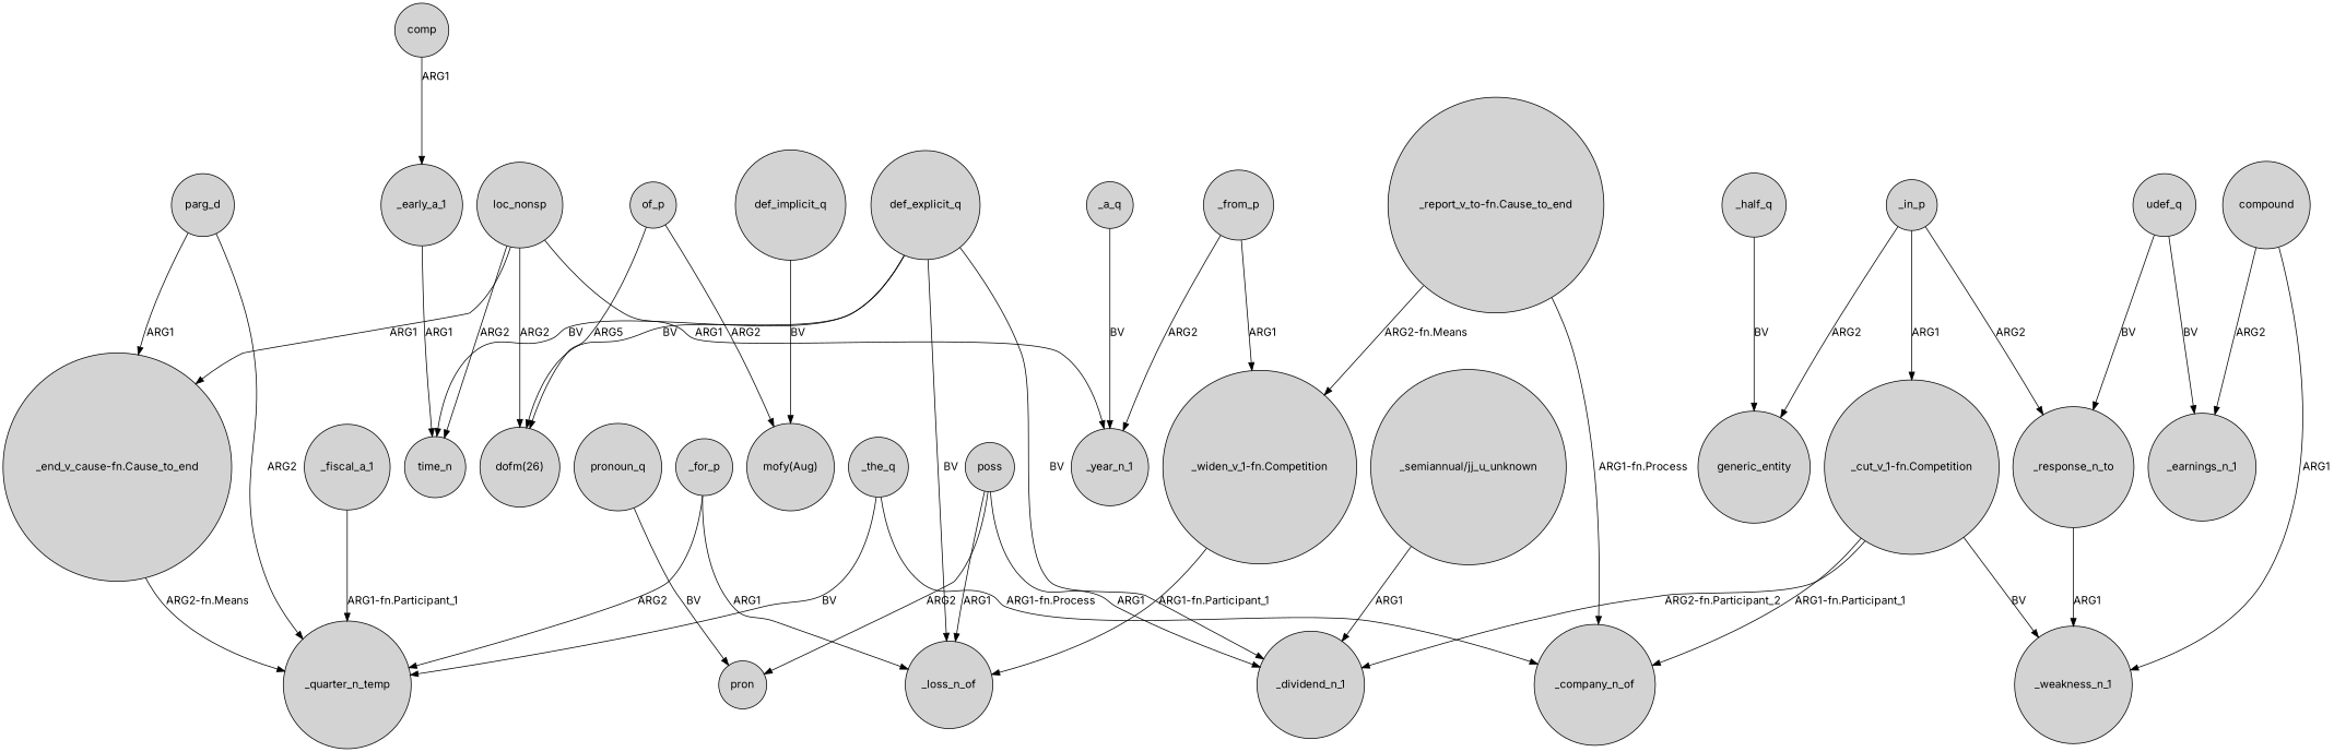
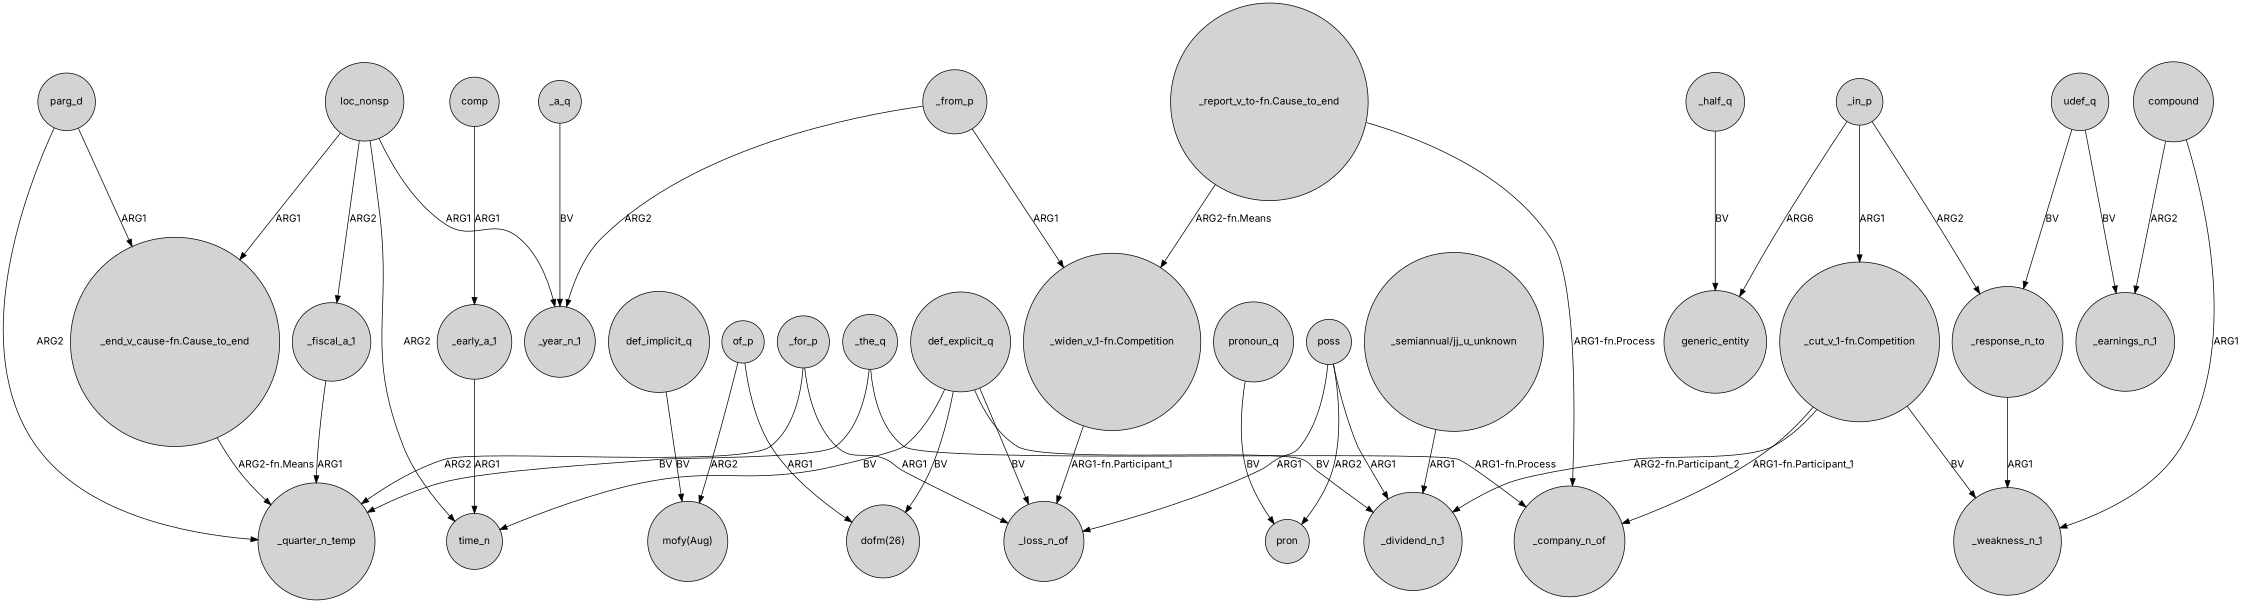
  digraph {
    fontname=Inter
    node [fontname=Inter shape=circle style=filled]
    edge [fontname=Inter]
    _early_a_1
    time_n
    parg_d
    "_end_v_cause-fn.Cause_to_end"
    _quarter_n_temp
    "_cut_v_1-fn.Competition"
    _dividend_n_1
    _company_n_of
    _weakness_n_1
    _response_n_to
    of_p
    "dofm(26)"
    "mofy(Aug)"
    loc_nonsp
    _year_n_1
    def_explicit_q
    _loss_n_of
    poss
    pron
    _the_q
    compound
    _earnings_n_1
    comp
    _a_q
    pronoun_q
    _in_p
    generic_entity
    _for_p
    udef_q
    _from_p
    "_widen_v_1-fn.Competition"
    def_implicit_q
    "_report_v_to-fn.Cause_to_end"
    _half_q
    _fiscal_a_1
    "_semiannual/jj_u_unknown"
    _early_a_1 -> time_n [label=ARG1]
    parg_d -> "_end_v_cause-fn.Cause_to_end" [label=ARG1]
    parg_d -> _quarter_n_temp [label=ARG2]
    "_end_v_cause-fn.Cause_to_end" -> _quarter_n_temp [label="ARG2-fn.Means"]
    "_cut_v_1-fn.Competition" -> _dividend_n_1 [label="ARG2-fn.Participant_2"]
    "_cut_v_1-fn.Competition" -> _company_n_of [label="ARG1-fn.Participant_1"]
    "_cut_v_1-fn.Competition" -> _weakness_n_1 [label=BV]
    _response_n_to -> _weakness_n_1 [label=ARG1]
-   of_p -> "dofm(26)" [label=ARG5]
+   of_p -> "dofm(26)" [label=ARG1]
    of_p -> "mofy(Aug)" [label=ARG2]
    loc_nonsp -> time_n [label=ARG2]
    loc_nonsp -> "_end_v_cause-fn.Cause_to_end" [label=ARG1]
-   loc_nonsp -> "dofm(26)" [label=ARG2]
+   loc_nonsp -> _fiscal_a_1 [label=ARG2]
    loc_nonsp -> _year_n_1 [label=ARG1]
    def_explicit_q -> time_n [label=BV]
    def_explicit_q -> _dividend_n_1 [label=BV]
    def_explicit_q -> "dofm(26)" [label=BV]
    def_explicit_q -> _loss_n_of [label=BV]
    poss -> _dividend_n_1 [label=ARG1]
    poss -> _loss_n_of [label=ARG1]
    poss -> pron [label=ARG2]
    _the_q -> _quarter_n_temp [label=BV]
    _the_q -> _company_n_of [label="ARG1-fn.Process"]
    compound -> _weakness_n_1 [label=ARG1]
    compound -> _earnings_n_1 [label=ARG2]
    comp -> _early_a_1 [label=ARG1]
    _a_q -> _year_n_1 [label=BV]
    pronoun_q -> pron [label=BV]
    _in_p -> "_cut_v_1-fn.Competition" [label=ARG1]
    _in_p -> _response_n_to [label=ARG2]
-   _in_p -> generic_entity [label=ARG2]
+   _in_p -> generic_entity [label=ARG6]
    _for_p -> _quarter_n_temp [label=ARG2]
    _for_p -> _loss_n_of [label=ARG1]
    udef_q -> _response_n_to [label=BV]
    udef_q -> _earnings_n_1 [label=BV]
    _from_p -> _year_n_1 [label=ARG2]
    _from_p -> "_widen_v_1-fn.Competition" [label=ARG1]
    "_widen_v_1-fn.Competition" -> _loss_n_of [label="ARG1-fn.Participant_1"]
    def_implicit_q -> "mofy(Aug)" [label=BV]
    "_report_v_to-fn.Cause_to_end" -> _company_n_of [label="ARG1-fn.Process"]
    "_report_v_to-fn.Cause_to_end" -> "_widen_v_1-fn.Competition" [label="ARG2-fn.Means"]
    _half_q -> generic_entity [label=BV]
-   _fiscal_a_1 -> _quarter_n_temp [label="ARG1-fn.Participant_1"]
+   _fiscal_a_1 -> _quarter_n_temp [label=ARG1]
    "_semiannual/jj_u_unknown" -> _dividend_n_1 [label=ARG1]
  }
